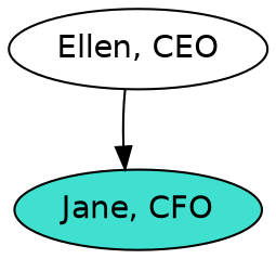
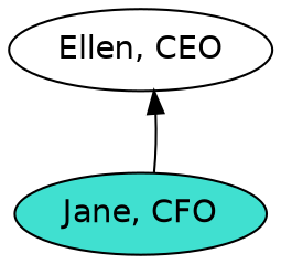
  digraph {
    fontname="DejaVu Sans"
    node [fontname="DejaVu Sans"]
    n1 [label="Ellen, CEO"]
    n2 [fillcolor=turquoise label="Jane, CFO" style=filled]
-   n1 -> n2 [fontname="DejaVu Sans"]
+   n2 -> n1 [fontname="DejaVu Sans"]
  }
